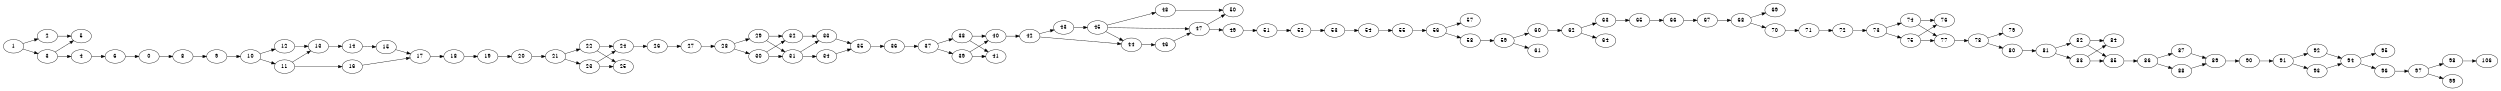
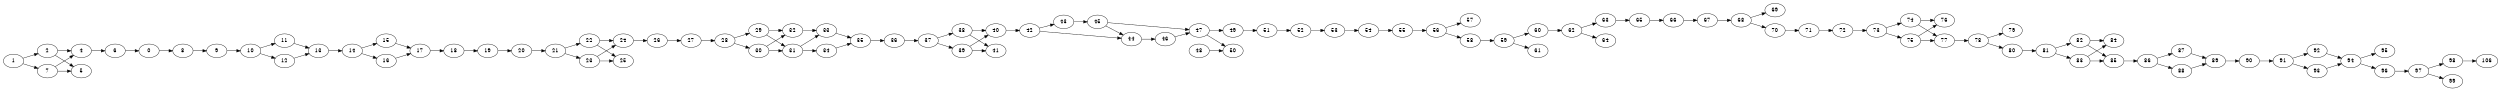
  digraph {
    rankdir=LR
    node [alpha=0.13]
    1 [alpha=0.11]
    2 [alpha=0.02]
-   3 [alpha=0.04]
+   3 [alpha=0.04 label=7]
    4 [alpha=0.12]
    5 [alpha=0.17]
    6 [alpha=0.10]
    n7 [label=0]
    8 [alpha=0.09]
    9 [alpha=0.17]
    10 [alpha=0.07]
    11 [alpha=0.01]
    12 [alpha=0.02]
    13 [alpha=0.17]
    14 [alpha=0.14]
    15 [alpha=0.11]
    16 [alpha=0.11]
    17 [alpha=0.08]
    18 [alpha=0.05]
    19 [alpha=0.04]
    20
    21 [alpha=0.03]
    22 [alpha=0.08]
    23 [alpha=0.12]
    24 [alpha=0.14]
    25 [alpha=0.17]
    26 [alpha=0.04]
    27 [alpha=0.18]
    28 [alpha=0.09]
    29 [alpha=0.18]
    30 [alpha=0.18]
    31 [alpha=0.16]
    32 [alpha=0.11]
    33
    34 [alpha=0.04]
    35 [alpha=0.08]
    36 [alpha=0.08]
    37 [alpha=0.09]
    38 [alpha=0.14]
    39 [alpha=0.06]
    40
    41 [alpha=0.01]
    42 [alpha=0.14]
    43 [alpha=0.10]
    44 [alpha=0.17]
    45 [alpha=0.11]
    46 [alpha=0.16]
    47 [alpha=0.08]
    48 [alpha=0.06]
    49 [alpha=0.06]
    50 [alpha=0.15]
    51 [alpha=0.07]
    52 [alpha=0.18]
    53 [alpha=0.19]
    54
    55 [alpha=0.14]
    56 [alpha=0.09]
    57 [alpha=0.10]
    58
    59 [alpha=0.07]
    60 [alpha=0.03]
    61 [alpha=0.03]
    62 [alpha=0.15]
    63 [alpha=0.03]
    64 [alpha=0.00]
    65 [alpha=0.00]
    66 [alpha=0.09]
    67 [alpha=0.15]
    68 [alpha=0.14]
    69 [alpha=0.10]
    70 [alpha=0.05]
    71 [alpha=0.14]
    72 [alpha=0.11]
    73 [alpha=0.14]
    74 [alpha=0.19]
    75 [alpha=0.19]
    76 [alpha=0.11]
    77 [alpha=0.03]
    78
    79
    80 [alpha=0.19]
    81 [alpha=0.18]
    82 [alpha=0.08]
    83 [alpha=0.11]
    84 [alpha=0.04]
    85 [alpha=0.04]
    86 [alpha=0.07]
    87 [alpha=0.03]
    88 [alpha=0.03]
    89 [alpha=0.16]
    90
    91 [alpha=0.16]
    92 [alpha=0.01]
    93 [alpha=0.14]
    94 [alpha=0.09]
    95 [alpha=0.15]
    96
    97 [alpha=0.19]
    98 [alpha=0.04]
    99 [alpha=0.06]
    n100 [alpha=0.03 label=106]
    1 -> 2
    1 -> 3
+   2 -> 4
    2 -> 5
    3 -> 4
    3 -> 5
    4 -> 6
    6 -> n7
    n7 -> 8
    8 -> 9
    9 -> 10
    10 -> 11
    10 -> 12
    11 -> 13
    12 -> 13
    13 -> 14
    14 -> 15
-   11 -> 16
+   14 -> 16
    15 -> 17
    16 -> 17
    17 -> 18
    18 -> 19
    19 -> 20
    20 -> 21
    21 -> 22
    21 -> 23
    22 -> 24
    22 -> 25
    23 -> 24
    23 -> 25
    24 -> 26
    26 -> 27
    27 -> 28
    28 -> 29
    28 -> 30
    29 -> 31
    29 -> 32
    30 -> 31
    30 -> 32
    31 -> 33
    31 -> 34
    32 -> 33
    33 -> 35
    34 -> 35
    35 -> 36
    36 -> 37
    37 -> 38
    37 -> 39
    38 -> 40
    38 -> 41
    39 -> 40
    39 -> 41
    40 -> 42
    42 -> 43
    42 -> 44
    43 -> 45
    44 -> 46
    45 -> 44
    45 -> 47
-   45 -> 48
    46 -> 47
    47 -> 49
    47 -> 50
    48 -> 50
    49 -> 51
    51 -> 52
    52 -> 53
    53 -> 54
    54 -> 55
    55 -> 56
    56 -> 57
    56 -> 58
    58 -> 59
    59 -> 60
    59 -> 61
    60 -> 62
    62 -> 63
    62 -> 64
    63 -> 65
    65 -> 66
    66 -> 67
    67 -> 68
    68 -> 69
    68 -> 70
    70 -> 71
    71 -> 72
    72 -> 73
    73 -> 74
    73 -> 75
    74 -> 76
    74 -> 77
    75 -> 76
    75 -> 77
    77 -> 78
    78 -> 79
    78 -> 80
    80 -> 81
    81 -> 82
    81 -> 83
    82 -> 84
    82 -> 85
    83 -> 84
    83 -> 85
    85 -> 86
    86 -> 87
    86 -> 88
    87 -> 89
    88 -> 89
    89 -> 90
    90 -> 91
    91 -> 92
    91 -> 93
    92 -> 94
    93 -> 94
    94 -> 95
    94 -> 96
    96 -> 97
    97 -> 98
    97 -> 99
    98 -> n100
  }
